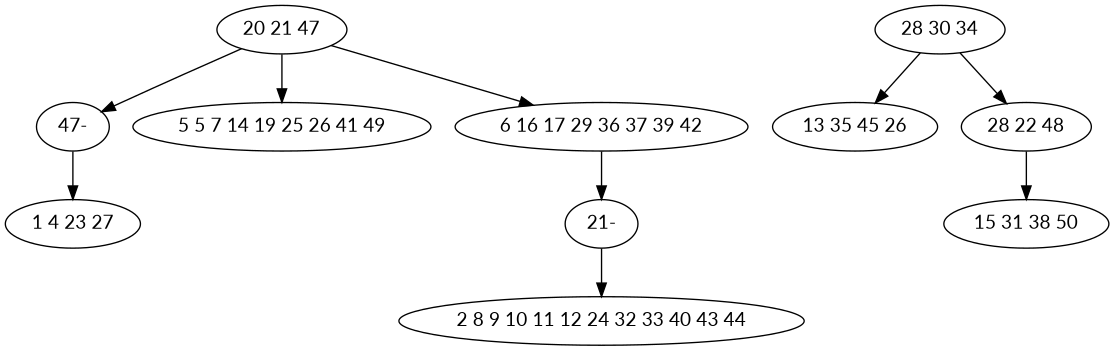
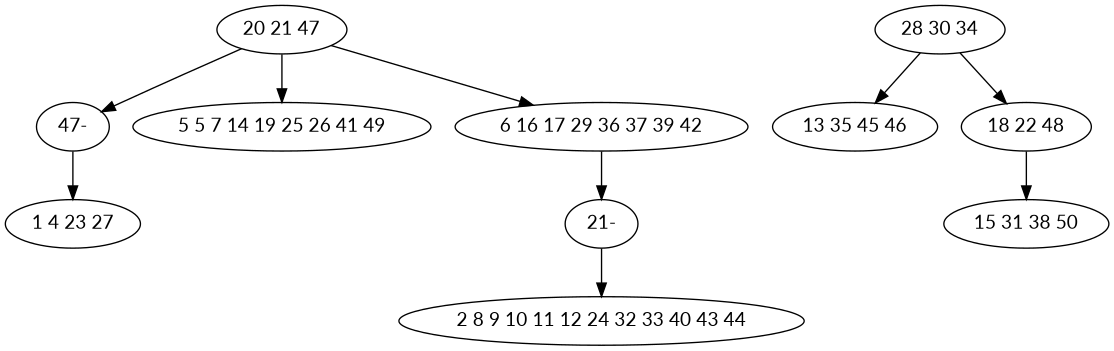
  digraph {
    fontname=Lato
    node [fontname=Lato]
    edge [fontname=Lato]
    n1 [label="20 21 47"]
    n2 [label="47-"]
    n3 [label="5 5 7 14 19 25 26 41 49"]
    n4 [label="6 16 17 29 36 37 39 42"]
    n5 [label="28 30 34"]
-   n6 [label="13 35 45 26"]
-   n7 [label="28 22 48"]
+   n6 [label="13 35 45 46"]
+   n7 [label="18 22 48"]
    n8 [label="1 4 23 27"]
    n9 [label="21-"]
    n10 [label="15 31 38 50"]
    n11 [label="2 8 9 10 11 12 24 32 33 40 43 44"]
    n1 -> n2
    n1 -> n3
    n1 -> n4
    n2 -> n8
    n4 -> n9
    n5 -> n6
    n5 -> n7
    n7 -> n10
    n9 -> n11
  }
